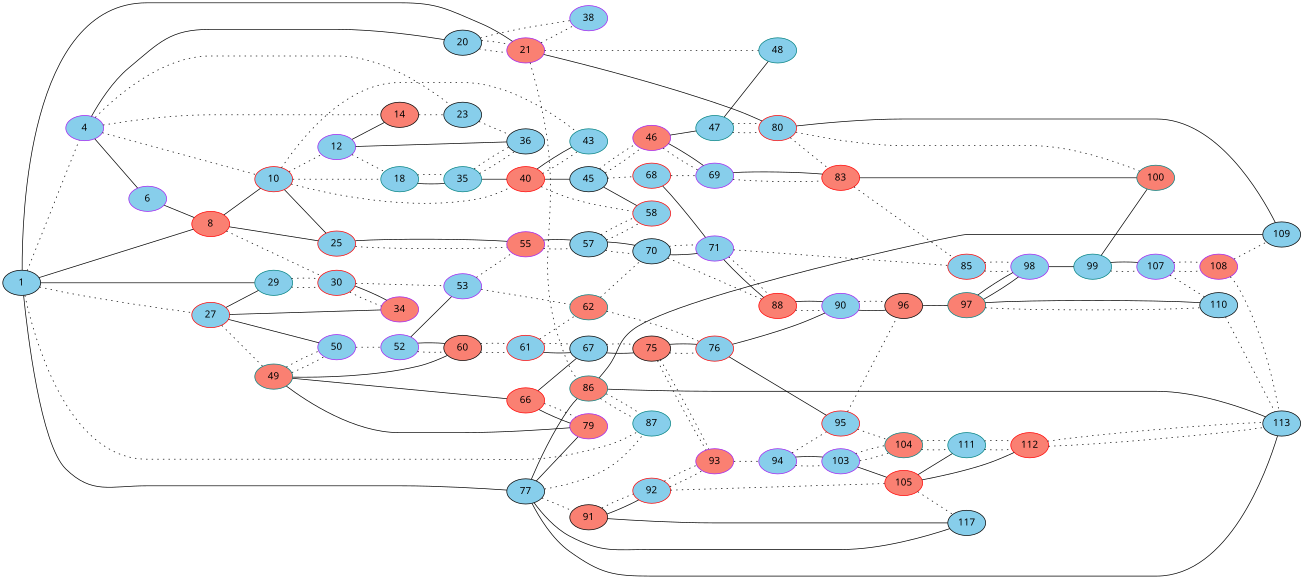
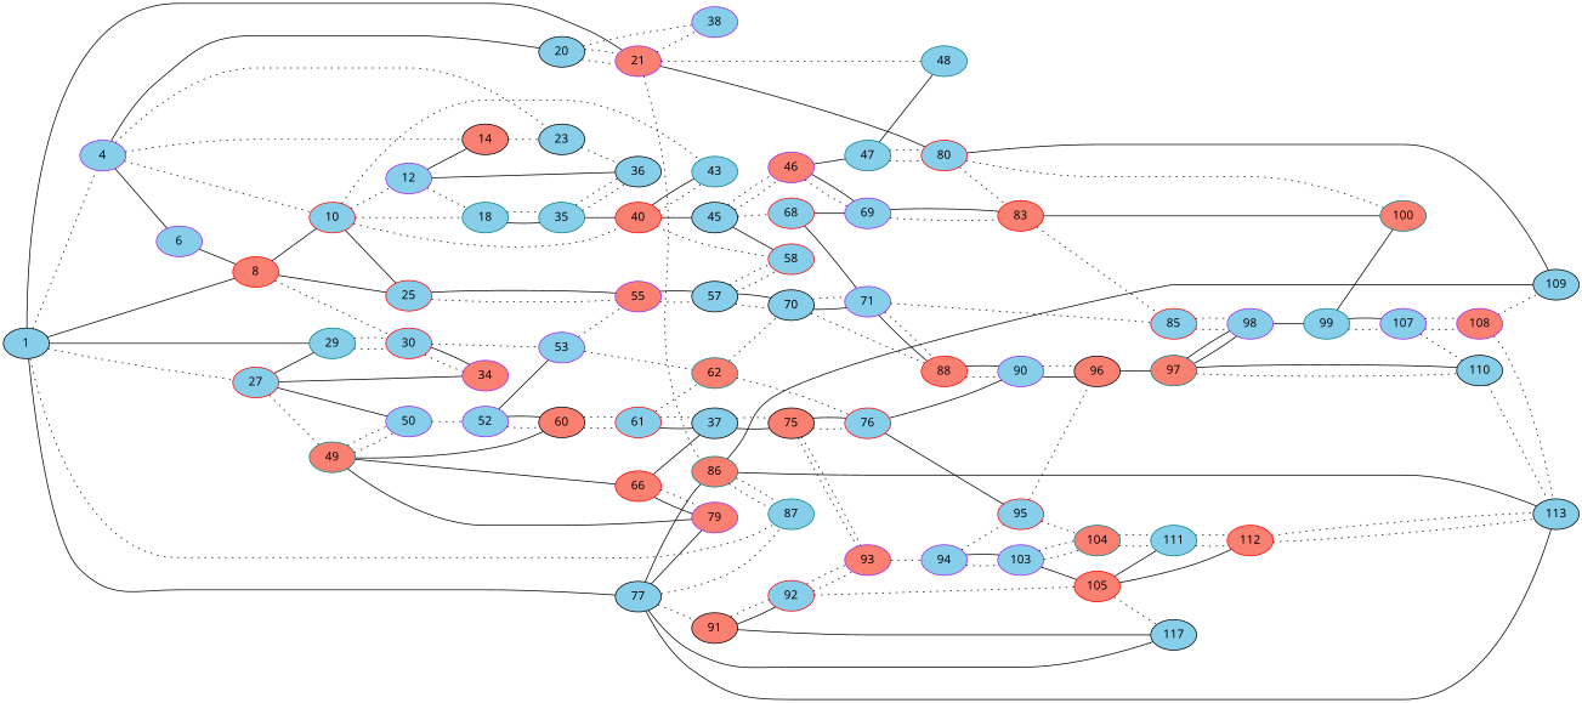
  graph {
    fontname="Noto Sans"
    rankdir=LR
    node [color=purple fillcolor=skyblue fontname="Noto Sans" style=filled]
    edge [fontname="Noto Sans" style=dotted]
    1 [color=black super="+2+7"]
    4 [super="+5+15"]
    8 [color=red fillcolor=salmon super="+24+9"]
    21 [fillcolor=salmon super="+44+22"]
    27 [color=red super="+39+28"]
    29 [color=teal]
    77 [color=black super="+78+119"]
    87 [color=teal]
    6
    10 [color=red super="+16+11"]
    14 [color=black fillcolor=salmon]
    20 [color=black]
    23 [color=black]
    25 [color=red]
    30 [color=red super="+31"]
    38
    48 [color=teal]
    80 [color=red super="+81"]
    86 [color=teal fillcolor=salmon super="+116"]
    34 [fillcolor=salmon]
    49 [color=teal fillcolor=salmon super="+63"]
    50
    79 [fillcolor=salmon]
    91 [color=black fillcolor=salmon]
    113 [color=black super="+114"]
    117 [color=black]
    12 [super="+13"]
    18 [color=teal]
    40 [color=red fillcolor=salmon super="+41"]
    43 [color=teal]
    36 [color=black super="+37"]
    55 [fillcolor=salmon]
    53 [super="+54"]
    35 [color=teal]
    45 [color=black super="+59"]
    58 [color=red]
    83 [color=red fillcolor=salmon super="+84"]
    100 [color=teal fillcolor=salmon]
    109 [color=black]
    57 [color=black]
    60 [color=black fillcolor=salmon]
    66 [color=red fillcolor=salmon]
    52
    62 [color=teal fillcolor=salmon super="+73"]
    46 [fillcolor=salmon]
    68 [color=red]
    47 [color=teal]
    69
    71 [super="+72"]
    61 [color=red]
-   67 [color=black]
+   67 [color=black label=37]
    70 [color=black super="+74"]
    76 [color=red super="+89"]
    88 [color=red fillcolor=salmon]
    75 [color=black fillcolor=salmon]
    90
    95 [color=red super="+101"]
    93 [fillcolor=salmon]
    85 [color=red]
    98
    94
    96 [color=black fillcolor=salmon]
    104 [color=teal fillcolor=salmon]
    92 [color=red]
    99 [color=teal]
    97 [color=teal fillcolor=salmon]
    105 [color=red fillcolor=salmon super="+115+106"]
    111 [color=teal]
    112 [color=red fillcolor=salmon]
    103
    110 [color=black]
    107
    108 [fillcolor=salmon]
    1 -- 4
    1 -- 8 [style=solid]
    1 -- 21 [style=solid]
    1 -- 27
    1 -- 29 [style=solid]
    1 -- 77 [style=solid]
    1 -- 87
    4 -- 6 [style=solid]
    4 -- 10
    4 -- 14
    4 -- 20 [style=solid]
    4 -- 23
    8 -- 10 [style=solid]
    8 -- 25 [style=solid]
    8 -- 30
    21 -- 38
    21 -- 48 [weight=2]
    21 -- 80 [style=solid]
    21 -- 86
    27 -- 29 [style=solid]
    27 -- 34 [style=solid]
    27 -- 49
    27 -- 50 [style=solid]
    29 -- 30
    29 -- 30
    77 -- 87
    77 -- 86 [style=solid]
    77 -- 79 [style=solid]
    77 -- 91
    77 -- 113 [style=solid]
    77 -- 117 [style=solid]
    6 -- 8 [style=solid]
    10 -- 25 [style=solid]
    10 -- 12
    10 -- 18
    10 -- 40
    10 -- 43
    14 -- 23
    20 -- 21
    20 -- 21
    20 -- 38
    23 -- 36
    25 -- 55
    25 -- 55 [style=solid]
    30 -- 34 [weight=2]
    30 -- 34 [style=solid]
    30 -- 53
    80 -- 83
    80 -- 100
    80 -- 109 [style=solid]
    86 -- 87 [weight=2]
    86 -- 87
    86 -- 113 [style=solid]
    86 -- 109 [style=solid]
    49 -- 50
    49 -- 50
    49 -- 79 [style=solid]
    49 -- 60 [style=solid]
    49 -- 66 [style=solid]
    50 -- 52
    91 -- 117 [style=solid]
    91 -- 92 [style=solid]
    91 -- 92
    12 -- 14 [style=solid]
    12 -- 18
    12 -- 36 [style=solid]
    18 -- 35 [style=solid]
    18 -- 35
    40 -- 43 [weight=2]
    40 -- 43 [style=solid]
    40 -- 45 [style=solid]
    40 -- 58
    55 -- 57
    55 -- 57 [style=solid]
    53 -- 55
    53 -- 62
    35 -- 40 [style=solid]
    35 -- 36
    35 -- 36
    45 -- 58 [style=solid]
    45 -- 46
    45 -- 46
    45 -- 68
    83 -- 100 [style=solid]
    83 -- 85
    57 -- 58
    57 -- 58
    57 -- 70
    57 -- 70 [style=solid]
    60 -- 61
    60 -- 61
    66 -- 79 [style=solid]
    66 -- 79
    66 -- 67 [style=solid]
    52 -- 53 [style=solid]
    52 -- 60
    52 -- 60 [style=solid]
    62 -- 70
    62 -- 76
    46 -- 47 [style=solid]
    46 -- 69
    46 -- 69 [style=solid]
-   68 -- 69
+   68 -- 69 [style=solid]
    68 -- 71 [style=solid]
    47 -- 48 [style=solid]
    47 -- 80
    47 -- 80
    69 -- 83
    69 -- 83 [style=solid]
    71 -- 88 [style=solid]
    71 -- 88
    71 -- 85
    61 -- 62
    61 -- 67 [style=solid]
    61 -- 67
    67 -- 75 [style=solid]
    67 -- 75
    70 -- 71 [style=solid]
    70 -- 71
    70 -- 88
    76 -- 90 [style=solid]
    76 -- 95 [style=solid]
    88 -- 90
    88 -- 90 [style=solid]
    75 -- 76
    75 -- 76 [style=solid]
    75 -- 93
    75 -- 93
    90 -- 96 [style=solid]
    90 -- 96
    95 -- 96
    95 -- 104
    93 -- 94
    85 -- 98
    85 -- 98
    98 -- 99 [style=solid]
    94 -- 95
    94 -- 103
    94 -- 103 [style=solid]
    96 -- 97 [style=solid]
    104 -- 111
    104 -- 111
    92 -- 93
    92 -- 93
    92 -- 105
    99 -- 100 [style=solid]
    99 -- 107
    99 -- 107 [style=solid]
    97 -- 98 [style=solid]
    97 -- 98 [style=solid]
    97 -- 110
    97 -- 110 [style=solid]
    105 -- 117
    105 -- 111 [style=solid]
    105 -- 112 [style=solid]
    111 -- 112
    111 -- 112
    112 -- 113
    112 -- 113
    103 -- 104
    103 -- 104
    103 -- 105 [style=solid]
    110 -- 113
    107 -- 110
    107 -- 108
    107 -- 108
    108 -- 113
    108 -- 109
  }
